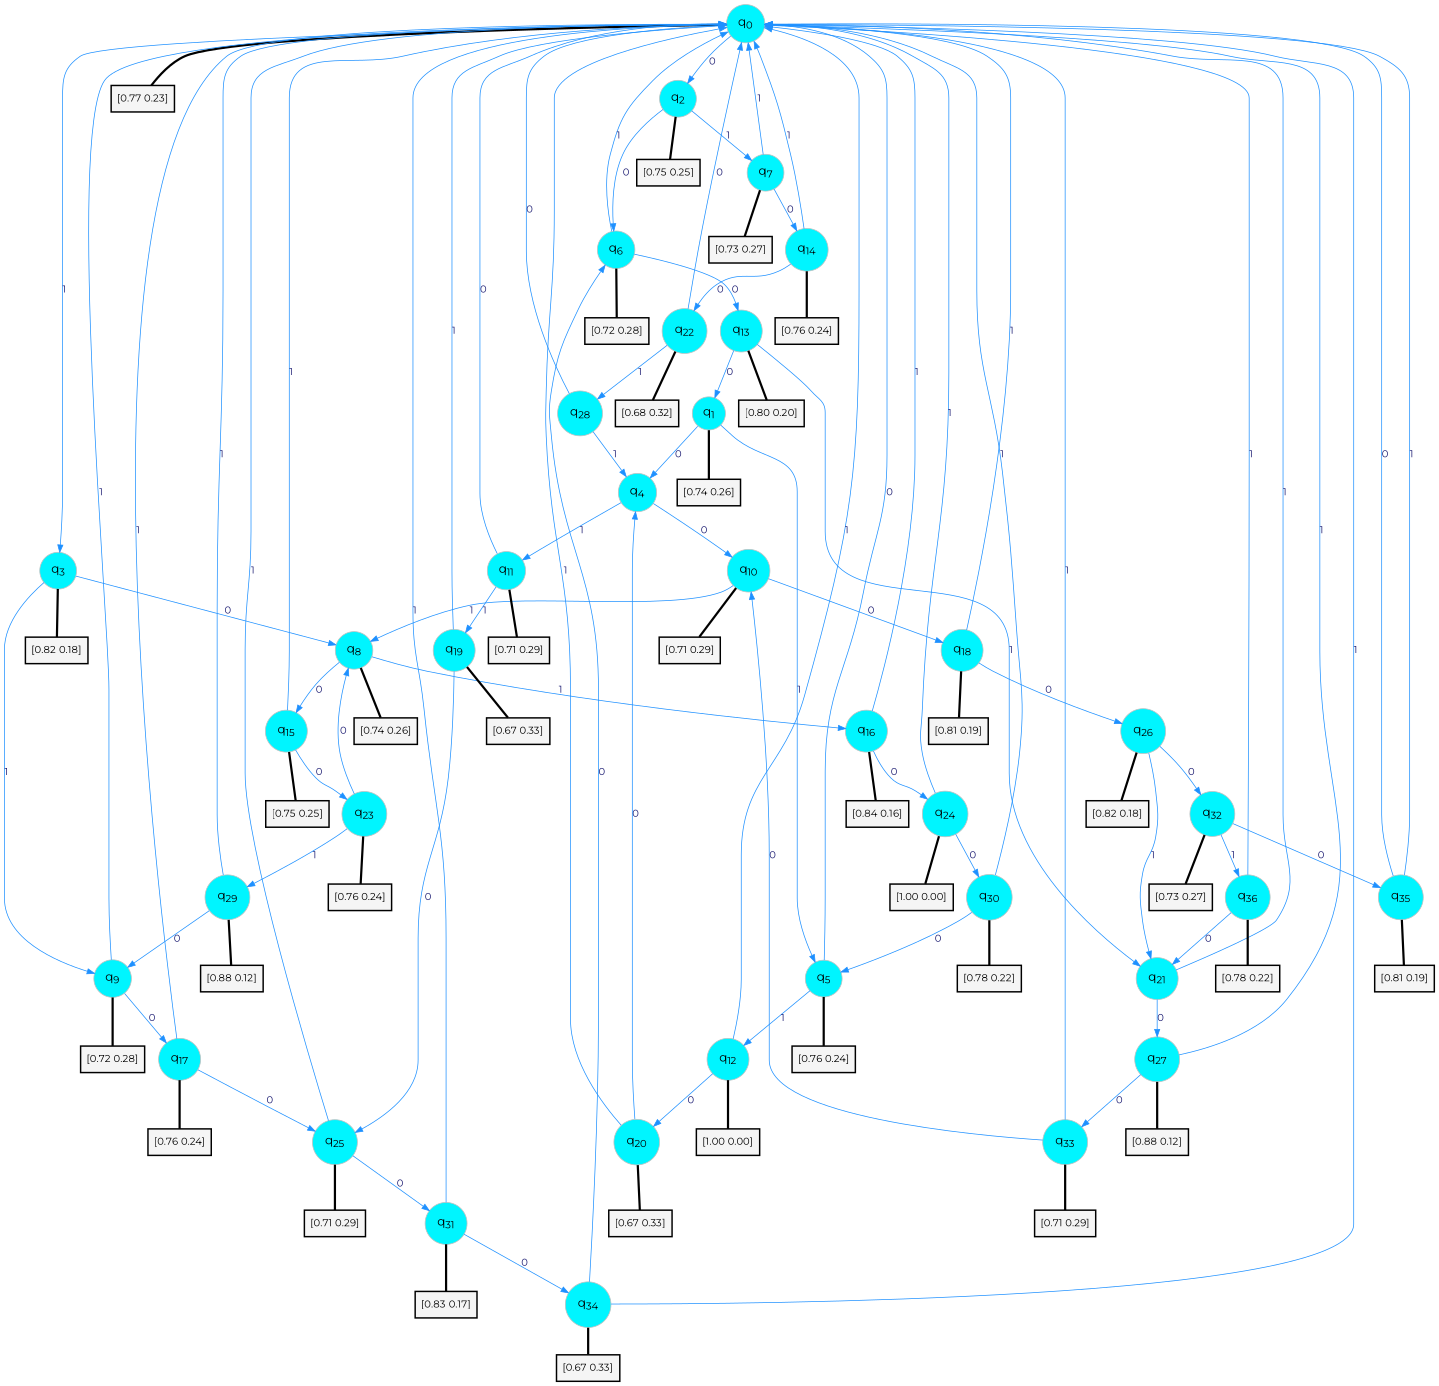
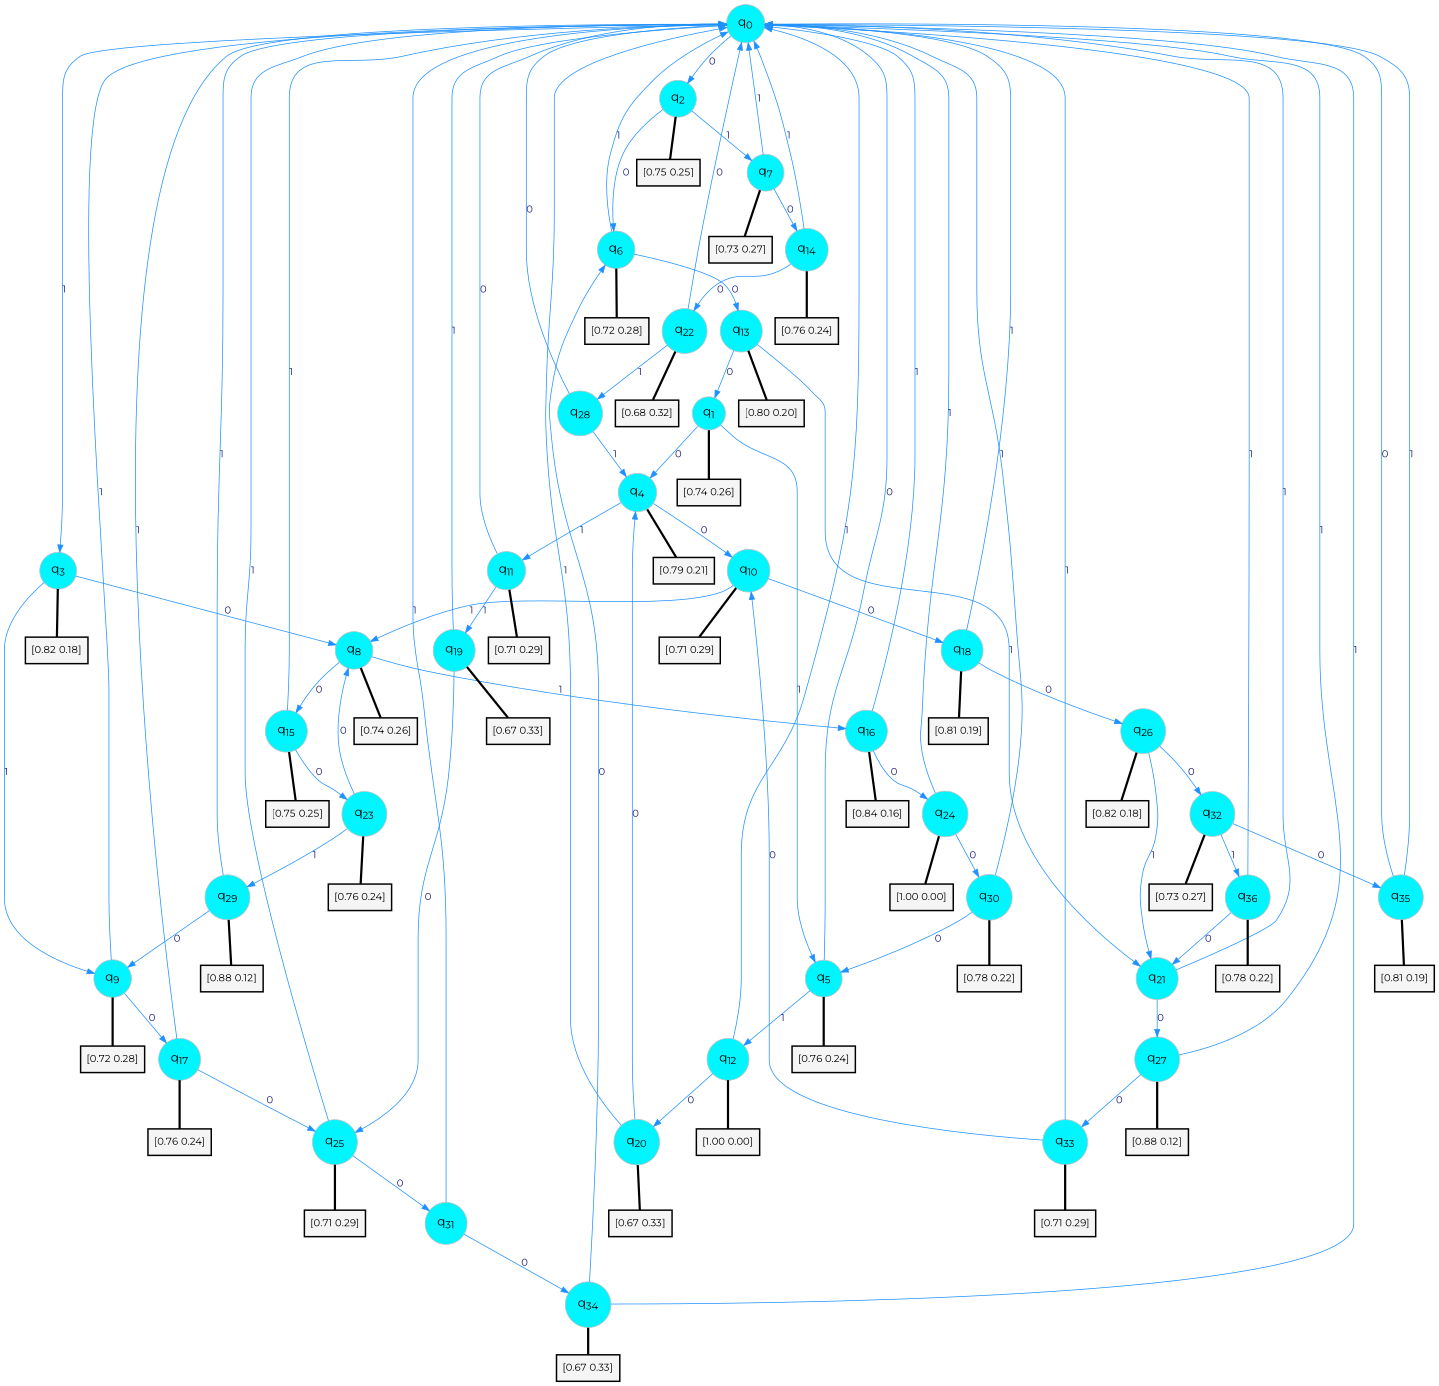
  digraph {
    fontname=Montserrat
    rankdir=TD
    node [color=gray fillcolor=turquoise1 fontcolor=black fontname=Montserrat fontsize=16 fontweight=bold shape=circle style=filled]
    edge [arrowsize=1 color=dodgerblue1 fontcolor=midnightblue fontname=Montserrat fontweight=bold penwidth=1 style=solid weight=20]
    n1 [label=<q<SUB>0</SUB>>]
    n2 [label=<q<SUB>2</SUB>>]
    n3 [label=<q<SUB>3</SUB>>]
-   n4 [color=black fillcolor=whitesmoke fontsize=14 label="[0.77 0.23]" penwidth=2 shape=box]
    n5 [label=<q<SUB>6</SUB>>]
    n6 [label=<q<SUB>7</SUB>>]
    n7 [color=black fillcolor=whitesmoke fontsize=14 label="[0.75 0.25]" penwidth=2 shape=box]
    n8 [label=<q<SUB>8</SUB>>]
    n9 [label=<q<SUB>9</SUB>>]
    n10 [color=black fillcolor=whitesmoke fontsize=14 label="[0.82 0.18]" penwidth=2 shape=box]
    n11 [label=<q<SUB>1</SUB>>]
    n12 [label=<q<SUB>4</SUB>>]
    n13 [label=<q<SUB>5</SUB>>]
    n14 [color=black fillcolor=whitesmoke fontsize=14 label="[0.74 0.26]" penwidth=2 shape=box]
    n15 [label=<q<SUB>10</SUB>>]
    n16 [label=<q<SUB>11</SUB>>]
+   n17 [color=black fillcolor=whitesmoke fontsize=14 label="[0.79 0.21]" penwidth=2 shape=box]
    n18 [label=<q<SUB>12</SUB>>]
    n19 [color=black fillcolor=whitesmoke fontsize=14 label="[0.76 0.24]" penwidth=2 shape=box]
    n20 [label=<q<SUB>13</SUB>>]
    n21 [color=black fillcolor=whitesmoke fontsize=14 label="[0.72 0.28]" penwidth=2 shape=box]
    n22 [label=<q<SUB>14</SUB>>]
    n23 [color=black fillcolor=whitesmoke fontsize=14 label="[0.73 0.27]" penwidth=2 shape=box]
    n24 [label=<q<SUB>15</SUB>>]
    n25 [label=<q<SUB>16</SUB>>]
    n26 [color=black fillcolor=whitesmoke fontsize=14 label="[0.74 0.26]" penwidth=2 shape=box]
    n27 [label=<q<SUB>17</SUB>>]
    n28 [color=black fillcolor=whitesmoke fontsize=14 label="[0.72 0.28]" penwidth=2 shape=box]
    n29 [label=<q<SUB>18</SUB>>]
    n30 [color=black fillcolor=whitesmoke fontsize=14 label="[0.71 0.29]" penwidth=2 shape=box]
    n31 [label=<q<SUB>19</SUB>>]
    n32 [color=black fillcolor=whitesmoke fontsize=14 label="[0.71 0.29]" penwidth=2 shape=box]
    n33 [label=<q<SUB>20</SUB>>]
    n34 [color=black fillcolor=whitesmoke fontsize=14 label="[1.00 0.00]" penwidth=2 shape=box]
    n35 [label=<q<SUB>21</SUB>>]
    n36 [color=black fillcolor=whitesmoke fontsize=14 label="[0.80 0.20]" penwidth=2 shape=box]
    n37 [label=<q<SUB>22</SUB>>]
    n38 [color=black fillcolor=whitesmoke fontsize=14 label="[0.76 0.24]" penwidth=2 shape=box]
    n39 [label=<q<SUB>23</SUB>>]
    n40 [color=black fillcolor=whitesmoke fontsize=14 label="[0.75 0.25]" penwidth=2 shape=box]
    n41 [label=<q<SUB>24</SUB>>]
    n42 [color=black fillcolor=whitesmoke fontsize=14 label="[0.84 0.16]" penwidth=2 shape=box]
    n43 [label=<q<SUB>25</SUB>>]
    n44 [color=black fillcolor=whitesmoke fontsize=14 label="[0.76 0.24]" penwidth=2 shape=box]
    n45 [label=<q<SUB>26</SUB>>]
    n46 [color=black fillcolor=whitesmoke fontsize=14 label="[0.81 0.19]" penwidth=2 shape=box]
    n47 [color=black fillcolor=whitesmoke fontsize=14 label="[0.67 0.33]" penwidth=2 shape=box]
    n48 [color=black fillcolor=whitesmoke fontsize=14 label="[0.67 0.33]" penwidth=2 shape=box]
    n49 [label=<q<SUB>27</SUB>>]
    n50 [label=<q<SUB>28</SUB>>]
    n51 [color=black fillcolor=whitesmoke fontsize=14 label="[0.68 0.32]" penwidth=2 shape=box]
    n52 [label=<q<SUB>29</SUB>>]
    n53 [color=black fillcolor=whitesmoke fontsize=14 label="[0.76 0.24]" penwidth=2 shape=box]
    n54 [label=<q<SUB>30</SUB>>]
    n55 [color=black fillcolor=whitesmoke fontsize=14 label="[1.00 0.00]" penwidth=2 shape=box]
    n56 [label=<q<SUB>31</SUB>>]
    n57 [color=black fillcolor=whitesmoke fontsize=14 label="[0.71 0.29]" penwidth=2 shape=box]
    n58 [label=<q<SUB>32</SUB>>]
    n59 [color=black fillcolor=whitesmoke fontsize=14 label="[0.82 0.18]" penwidth=2 shape=box]
    n60 [label=<q<SUB>33</SUB>>]
    n61 [color=black fillcolor=whitesmoke fontsize=14 label="[0.88 0.12]" penwidth=2 shape=box]
    n62 [color=black fillcolor=whitesmoke fontsize=14 label="[0.88 0.12]" penwidth=2 shape=box]
    n63 [color=black fillcolor=whitesmoke fontsize=14 label="[0.78 0.22]" penwidth=2 shape=box]
    n64 [label=<q<SUB>34</SUB>>]
-   n65 [color=black fillcolor=whitesmoke fontsize=14 label="[0.83 0.17]" penwidth=2 shape=box]
    n66 [label=<q<SUB>35</SUB>>]
    n67 [label=<q<SUB>36</SUB>>]
    n68 [color=black fillcolor=whitesmoke fontsize=14 label="[0.73 0.27]" penwidth=2 shape=box]
    n69 [color=black fillcolor=whitesmoke fontsize=14 label="[0.71 0.29]" penwidth=2 shape=box]
    n70 [color=black fillcolor=whitesmoke fontsize=14 label="[0.67 0.33]" penwidth=2 shape=box]
    n71 [color=black fillcolor=whitesmoke fontsize=14 label="[0.81 0.19]" penwidth=2 shape=box]
    n72 [color=black fillcolor=whitesmoke fontsize=14 label="[0.78 0.22]" penwidth=2 shape=box]
    n1 -> n2 [label=0]
    n1 -> n3 [label=1]
-   n1 -> n4 [arrowhead=none color=black penwidth=3]
    n2 -> n5 [label=0]
    n2 -> n6 [label=1]
    n2 -> n7 [arrowhead=none color=black penwidth=3]
    n3 -> n8 [label=0]
    n3 -> n9 [label=1]
    n3 -> n10 [arrowhead=none color=black penwidth=3]
    n5 -> n1 [label=1]
    n5 -> n20 [label=0]
    n5 -> n21 [arrowhead=none color=black penwidth=3]
    n6 -> n1 [label=1]
    n6 -> n22 [label=0]
    n6 -> n23 [arrowhead=none color=black penwidth=3]
    n8 -> n24 [label=0]
    n8 -> n25 [label=1]
    n8 -> n26 [arrowhead=none color=black penwidth=3]
    n9 -> n1 [label=1]
    n9 -> n27 [label=0]
    n9 -> n28 [arrowhead=none color=black penwidth=3]
    n11 -> n12 [label=0]
    n11 -> n13 [label=1]
    n11 -> n14 [arrowhead=none color=black penwidth=3]
    n12 -> n15 [label=0]
    n12 -> n16 [label=1]
+   n12 -> n17 [arrowhead=none color=black penwidth=3]
    n13 -> n1 [label=0]
    n13 -> n18 [label=1]
    n13 -> n19 [arrowhead=none color=black penwidth=3]
    n15 -> n8 [label=1]
    n15 -> n29 [label=0]
    n15 -> n30 [arrowhead=none color=black penwidth=3]
    n16 -> n1 [label=0]
    n16 -> n31 [label=1]
    n16 -> n32 [arrowhead=none color=black penwidth=3]
    n18 -> n1 [label=1]
    n18 -> n33 [label=0]
    n18 -> n34 [arrowhead=none color=black penwidth=3]
    n20 -> n11 [label=0]
    n20 -> n35 [label=1]
    n20 -> n36 [arrowhead=none color=black penwidth=3]
    n22 -> n1 [label=1]
    n22 -> n37 [label=0]
    n22 -> n38 [arrowhead=none color=black penwidth=3]
    n24 -> n1 [label=1]
    n24 -> n39 [label=0]
    n24 -> n40 [arrowhead=none color=black penwidth=3]
    n25 -> n1 [label=1]
    n25 -> n41 [label=0]
    n25 -> n42 [arrowhead=none color=black penwidth=3]
    n27 -> n1 [label=1]
    n27 -> n43 [label=0]
    n27 -> n44 [arrowhead=none color=black penwidth=3]
    n29 -> n1 [label=1]
    n29 -> n45 [label=0]
    n29 -> n46 [arrowhead=none color=black penwidth=3]
    n31 -> n1 [label=1]
    n31 -> n43 [label=0]
    n31 -> n47 [arrowhead=none color=black penwidth=3]
    n33 -> n1 [label=1]
    n33 -> n12 [label=0]
    n33 -> n48 [arrowhead=none color=black penwidth=3]
    n35 -> n1 [label=1]
    n35 -> n49 [label=0]
    n37 -> n1 [label=0]
    n37 -> n50 [label=1]
    n37 -> n51 [arrowhead=none color=black penwidth=3]
    n39 -> n8 [label=0]
    n39 -> n52 [label=1]
    n39 -> n53 [arrowhead=none color=black penwidth=3]
    n41 -> n1 [label=1]
    n41 -> n54 [label=0]
    n41 -> n55 [arrowhead=none color=black penwidth=3]
    n43 -> n1 [label=1]
    n43 -> n56 [label=0]
    n43 -> n57 [arrowhead=none color=black penwidth=3]
    n45 -> n35 [label=1]
    n45 -> n58 [label=0]
    n45 -> n59 [arrowhead=none color=black penwidth=3]
    n49 -> n1 [label=1]
    n49 -> n60 [label=0]
    n49 -> n61 [arrowhead=none color=black penwidth=3]
    n50 -> n1 [label=0]
    n50 -> n12 [label=1]
    n52 -> n1 [label=1]
    n52 -> n9 [label=0]
    n52 -> n62 [arrowhead=none color=black penwidth=3]
    n54 -> n1 [label=1]
    n54 -> n13 [label=0]
    n54 -> n63 [arrowhead=none color=black penwidth=3]
    n56 -> n1 [label=1]
    n56 -> n64 [label=0]
-   n56 -> n65 [arrowhead=none color=black penwidth=3]
    n58 -> n66 [label=0]
    n58 -> n67 [label=1]
    n58 -> n68 [arrowhead=none color=black penwidth=3]
    n60 -> n1 [label=1]
    n60 -> n15 [label=0]
    n60 -> n69 [arrowhead=none color=black penwidth=3]
    n64 -> n1 [label=1]
    n64 -> n5 [label=0]
    n64 -> n70 [arrowhead=none color=black penwidth=3]
    n66 -> n1 [label=0]
    n66 -> n1 [label=1]
    n66 -> n71 [arrowhead=none color=black penwidth=3]
    n67 -> n1 [label=1]
    n67 -> n35 [label=0]
    n67 -> n72 [arrowhead=none color=black penwidth=3]
  }
